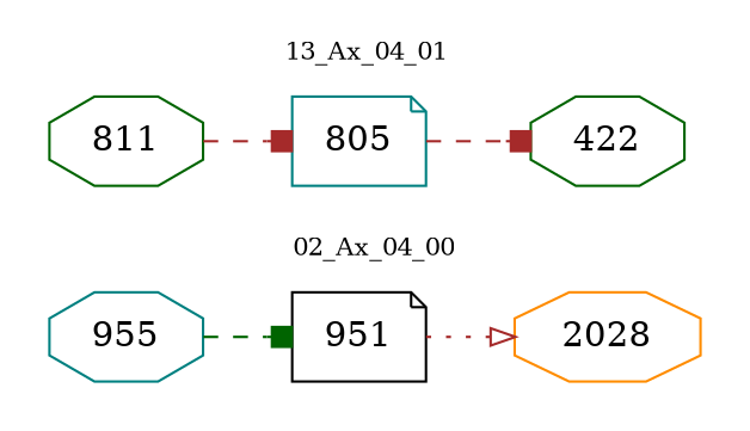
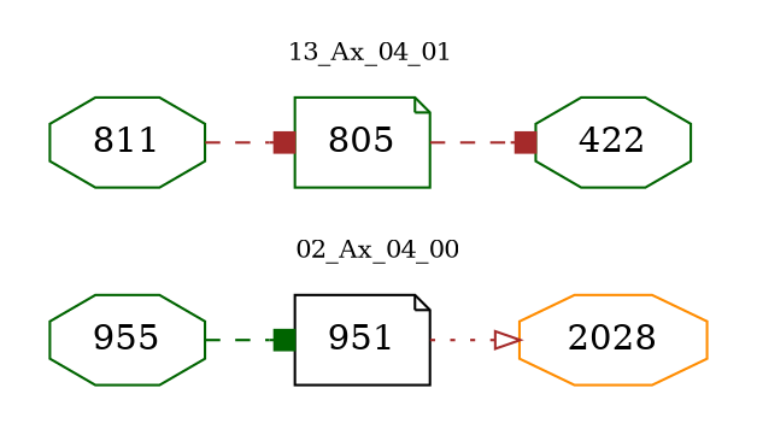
  digraph {
    rankdir=LR
    node [color=teal shape=octagon]
    edge [arrowhead=box color=brown style=dashed]
-   n1 [label=955]
+   n1 [color=darkgreen label=955]
    n2 [color=black label=951 shape=note]
    n3 [color=darkorange label=2028]
    n4 [color=darkgreen label=811]
-   n5 [label=805 shape=note]
+   n5 [color=darkgreen label=805 shape=note]
    n6 [color=darkgreen label=422]
    subgraph cluster_1 {
      color=white
      fontsize=10
      label="02_Ax_04_00"
      n1
      n2
      n3
    }
    subgraph cluster_2 {
      color=white
      fontsize=10
      label="13_Ax_04_01"
      n4
      n5
      n6
    }
    n1 -> n2 [color=darkgreen]
    n2 -> n3 [arrowhead=onormal style=dotted]
    n4 -> n5
    n5 -> n6
  }
